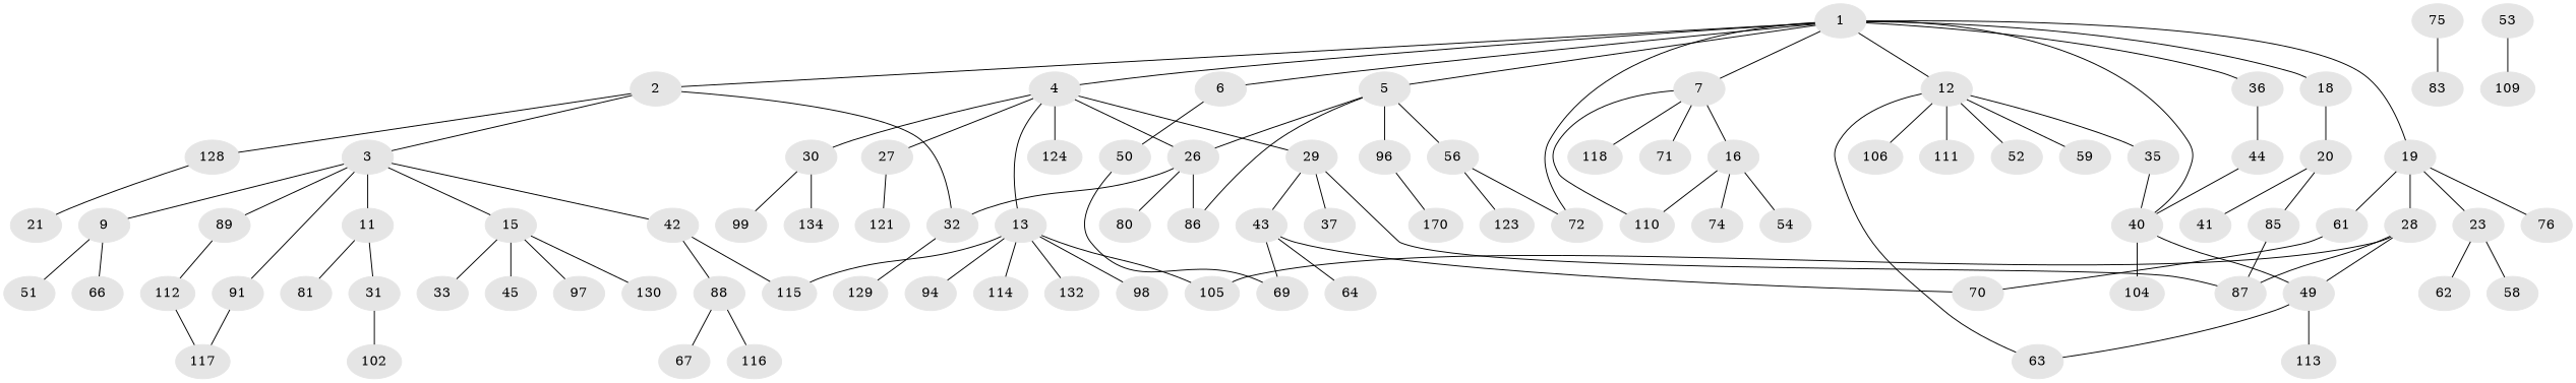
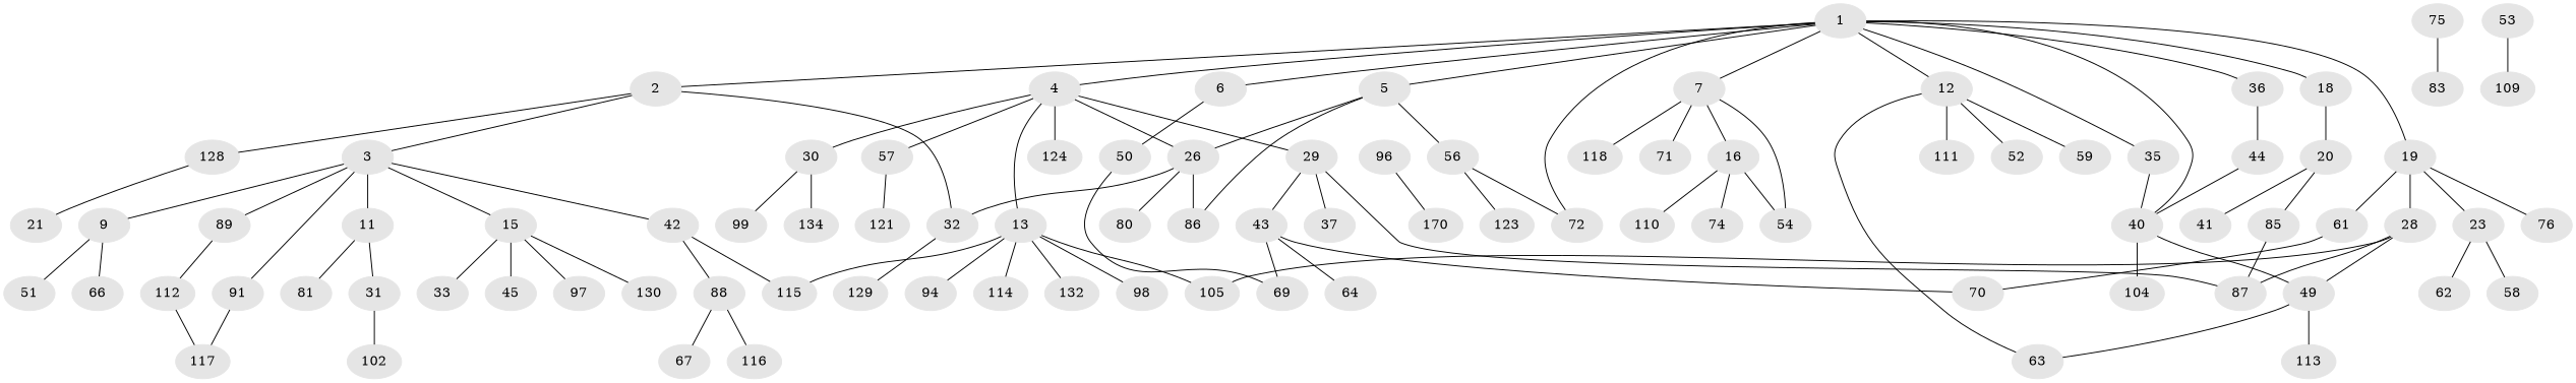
  graph {
    node [color=gray90 style=filled]
    1 [super="+10"]
    2
    4 [super="+22"]
    5 [super="+79"]
    6 [super="+46"]
    7 [super="+25"]
    12 [super="+73"]
    18 [super="+84"]
    19 [super="+101"]
    35 [super="+131"]
    36 [super="+39"]
    40 [super="+78"]
    72 [super="+98"]
    3 [super="+8"]
    32 [super="+65"]
    128
    13 [super="+14"]
    26 [super="+47"]
    29 [super="+38"]
    30 [super="+90"]
-   57 [super="+60" label=27]
+   57 [super="+60"]
    124
    56 [super="+88"]
    86 [super="+95"]
    96 [super="+122"]
    50
    16 [super="+34"]
    71
    110
    118
    52
    59
    63
-   106
    111
    20
    23 [super="+24"]
    28
    61 [super="+77"]
    76
    44
    49 [super="+103"]
    104
    9
    11 [super="+27"]
    15 [super="+17"]
    42 [super="+126"]
    89
    91
    129
    21 [super="+119"]
    51 [super="+82"]
    66
    31 [super="+93"]
    81
    33
    45
    97
    130
    115
    n61 [label=88 super="+107"]
    112
    117
    n64 [label=98]
    94
    105
    114 [super="+135"]
    132
    80
    87
    37
    43 [super="+125"]
    99
    134
    121
    123 [super="+133"]
    n77 [label=170]
    69
    54
    74
    102
    41
    85 [super="+120"]
    58
    62
    70
    83 [super="+127"]
    75
    113
    53 [super="+68"]
    109
    64
    67
    116
    1 -- 2
    1 -- 4
    1 -- 5
    1 -- 6
    1 -- 7
    1 -- 12
    1 -- 18
    1 -- 19
-   12 -- 35
+   1 -- 35
    1 -- 36
    1 -- 40
    1 -- 72
    2 -- 3
    2 -- 32
    2 -- 128
    4 -- 13
    4 -- 26
    4 -- 29
    4 -- 30
    4 -- 57
    4 -- 124
    5 -- 26
    5 -- 56
    5 -- 86
-   5 -- 96
    6 -- 50
    7 -- 16
    7 -- 71
-   7 -- 110
+   7 -- 54
    7 -- 118
    12 -- 52
    12 -- 59
    12 -- 63
-   12 -- 106
    12 -- 111
    18 -- 20
    19 -- 23
    19 -- 28
    19 -- 61
    19 -- 76
    35 -- 40
    36 -- 44
    40 -- 49
    40 -- 104
    3 -- 9
    3 -- 11
    3 -- 15
    3 -- 42
    3 -- 89
    3 -- 91
    32 -- 129
    128 -- 21
    13 -- 115
    13 -- n64
    13 -- 94
    13 -- 105
    13 -- 114
    13 -- 132
    26 -- 32
    26 -- 86
    26 -- 80
    29 -- 87
    29 -- 37
    29 -- 43
    30 -- 99
    30 -- 134
    57 -- 121
    56 -- 72
    56 -- 123 [weight=2]
    96 -- n77
    50 -- 69
    16 -- 110
    16 -- 54
    16 -- 74
    20 -- 41
    20 -- 85
    23 -- 58
    23 -- 62
    28 -- 49
    28 -- 105
    28 -- 87
    61 -- 70
    44 -- 40
    49 -- 63
    49 -- 113
    9 -- 51
    9 -- 66
    11 -- 31
    11 -- 81
    15 -- 33
    15 -- 45
    15 -- 97
    15 -- 130
    42 -- 115
    42 -- n61
    89 -- 112
    91 -- 117
    31 -- 102
    n61 -- 67
    n61 -- 116
    112 -- 117
    43 -- 69
    43 -- 70
    43 -- 64
    85 -- 87
    75 -- 83
    53 -- 109
  }
